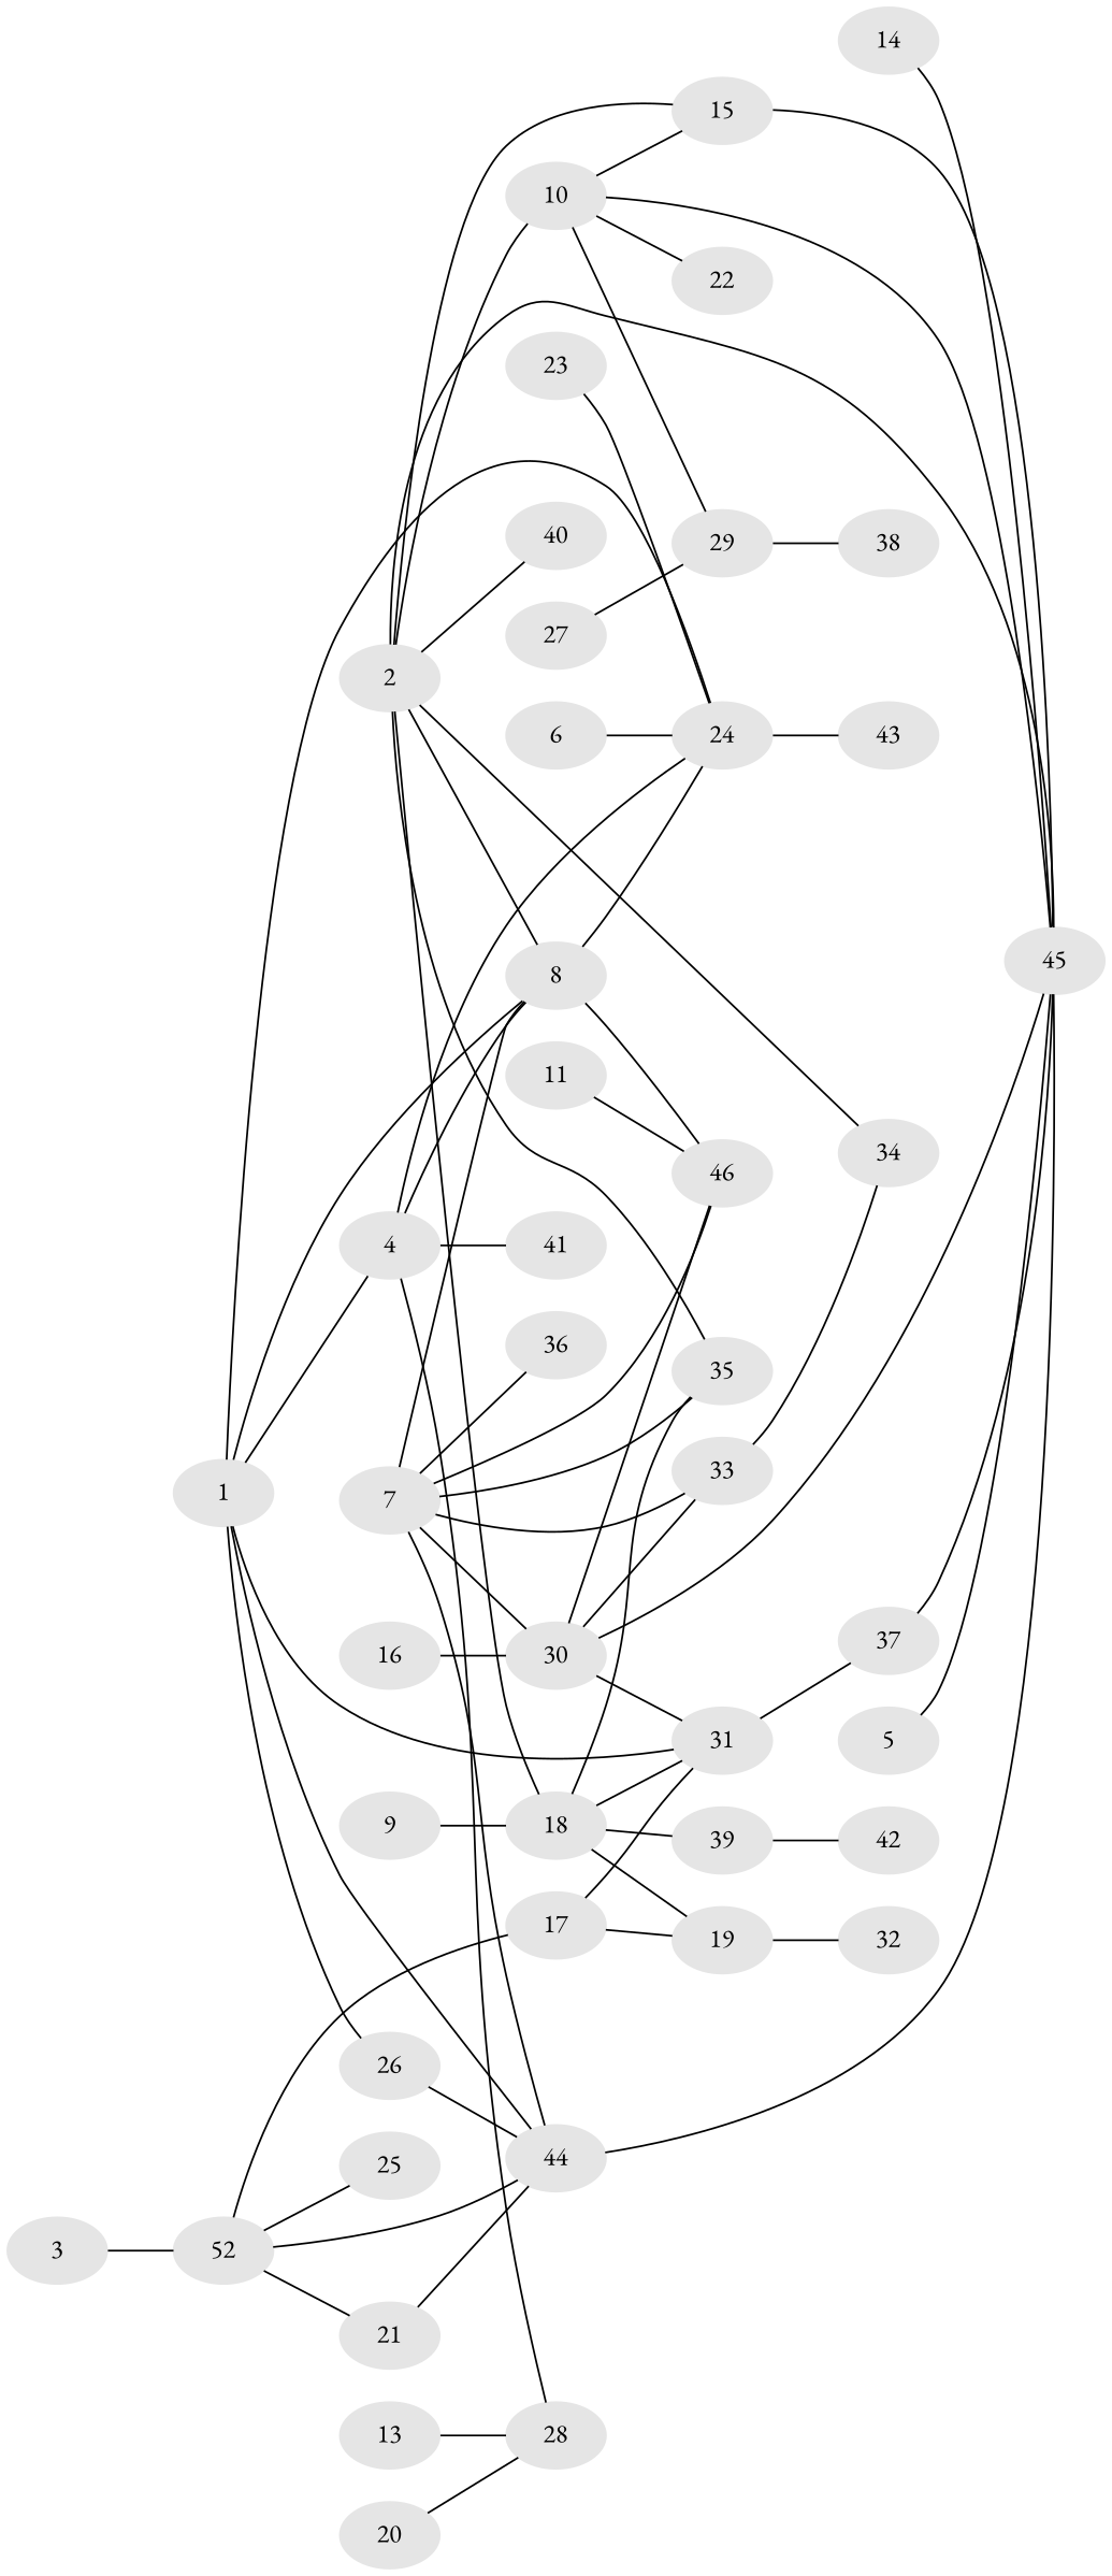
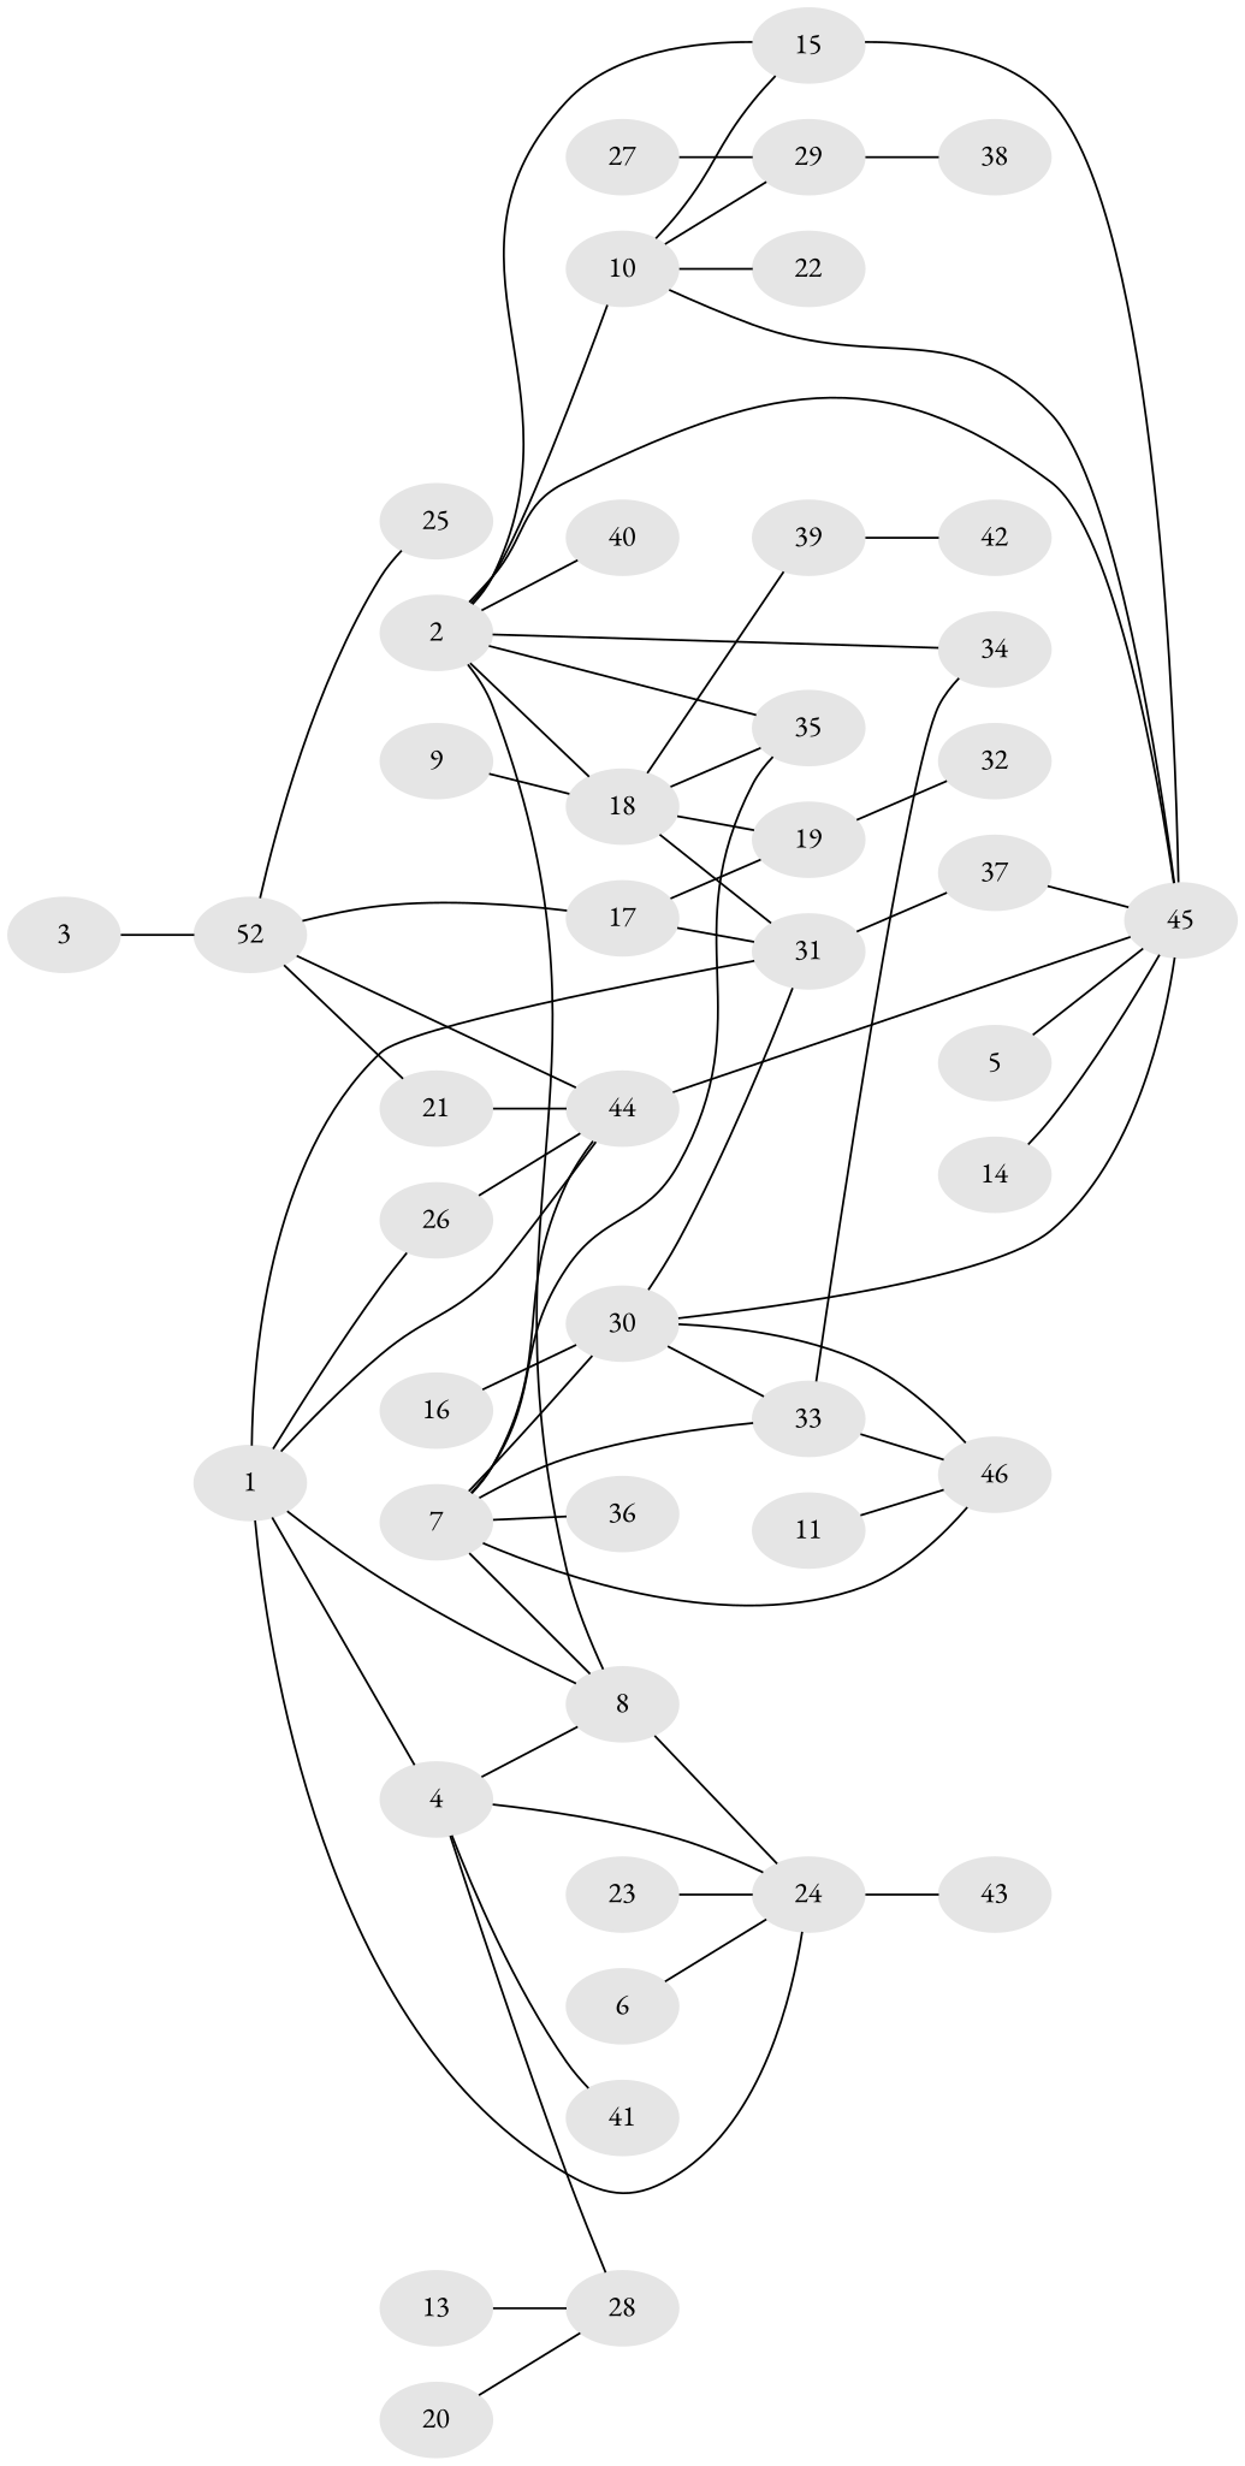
  graph {
    fontname="EB Garamond"
    rankdir=LR
    node [color=gray90 fontname="EB Garamond" style=filled]
    edge [fontname="EB Garamond" weight=1.0]
    1
    4
    8
    24
    26
    31
    44
    28
    41
    43
    37
    45
    2
    10
    15
    18
    34
    35
    40
    22
    29
    19
    39
    n24 [label=52]
    3
    17
    21
    25
    5
    6
    7
    30
    33
    36
    46
    9
    38
    11
    13
    14
    16
    32
    42
    20
    23
    27
    1 -- 4
    1 -- 8
    1 -- 24
    1 -- 26
    1 -- 31
    1 -- 44
    4 -- 8
    4 -- 24
    4 -- 28
    4 -- 41
    8 -- 24
    24 -- 43
    26 -- 44
    31 -- 37
    44 -- 45
    37 -- 45
    2 -- 8
    2 -- 45
    2 -- 10
    2 -- 15
    2 -- 18
    2 -- 34
    2 -- 35
    2 -- 40
    10 -- 45
    10 -- 15
    10 -- 22
    10 -- 29
    15 -- 45
    18 -- 31 [weight=2.0]
    18 -- 35
    18 -- 19
    18 -- 39
    29 -- 38
    19 -- 32
    39 -- 42
    n24 -- 44 [weight=2.0]
    n24 -- 17
    n24 -- 21
    n24 -- 25
    3 -- n24
    17 -- 31 [weight=2.0]
    17 -- 19
    21 -- 44 [weight=2.0]
    5 -- 45
    6 -- 24
    7 -- 8
    7 -- 44
    7 -- 35
    7 -- 30
    7 -- 33
    7 -- 36
    7 -- 46
    30 -- 31
    30 -- 45
    30 -- 33
    30 -- 46
    33 -- 34
-   8 -- 46
+   33 -- 46
    9 -- 18
    11 -- 46
    13 -- 28
    14 -- 45
    16 -- 30
    20 -- 28
    23 -- 24
    27 -- 29
  }
